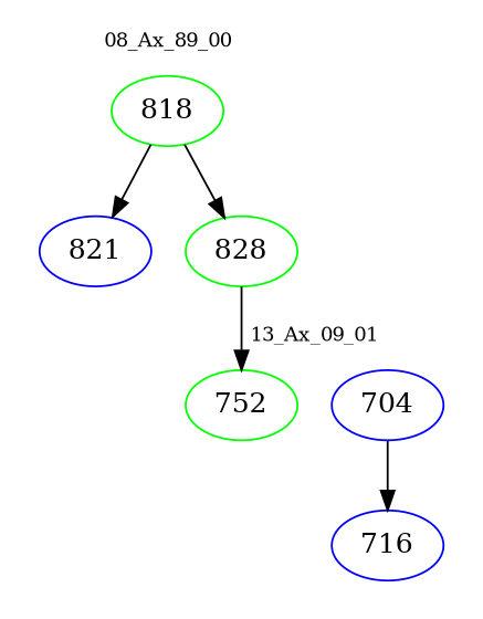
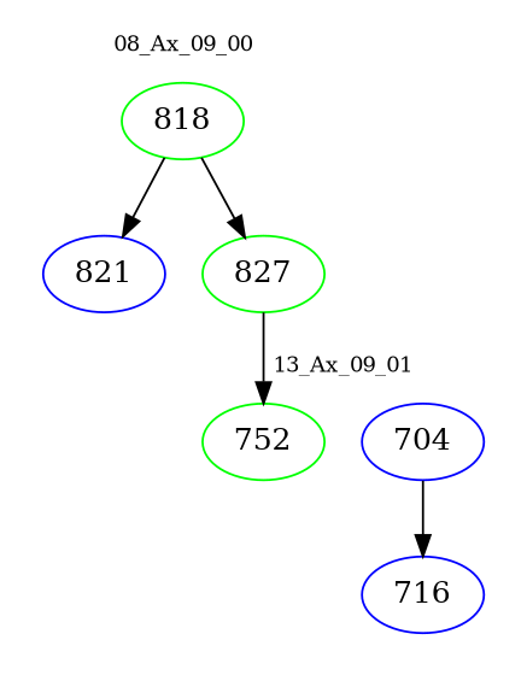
  digraph {
    node [color=green]
    edge [color=black]
    n1 [label=818]
    n2 [color=blue label=821]
-   n3 [label=828]
+   n3 [label=827]
    n4 [color=blue label=704]
    n5 [color=blue label=716]
    n6 [label=752]
    subgraph cluster_1 {
      color=white
      fontsize=10
-     label="08_Ax_89_00"
+     label="08_Ax_09_00"
      n1
      n2
      n3
    }
    subgraph cluster_2 {
      color=white
      fontsize=10
      label="13_Ax_09_01"
      n4
      n5
      n6
    }
    n1 -> n2
    n1 -> n3
    n3 -> n6
    n4 -> n5
  }
